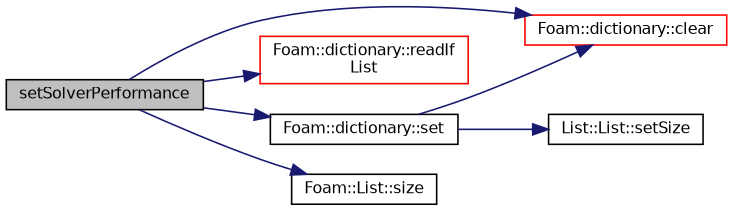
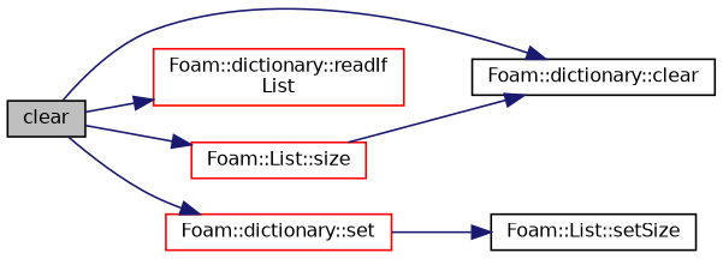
  digraph {
    rankdir=LR
    node [color=black fontname=Helvetica fontsize=10 shape=record]
    edge [color=midnightblue fontname=Helvetica fontsize=10 labelfontname=Helvetica labelfontsize=10 style=solid]
-   n1 [fillcolor=grey75 fontcolor=black height=0.2 label=setSolverPerformance style=filled width=0.4]
-   n2 [color=red height=0.2 label="Foam::dictionary::clear" width=0.4]
+   n1 [fillcolor=grey75 fontcolor=black height=0.2 label=clear style=filled width=0.4]
+   n2 [height=0.2 label="Foam::dictionary::clear" width=0.4]
    n3 [color=red height=0.2 label="Foam::dictionary::readIf\lList" width=0.4]
-   n4 [height=0.2 label="Foam::dictionary::set" width=0.4]
-   n5 [height=0.2 label="Foam::List::size" width=0.4]
-   n6 [height=0.2 label="List::List::setSize" width=0.4]
+   n4 [color=red height=0.2 label="Foam::dictionary::set" width=0.4]
+   n5 [color=red height=0.2 label="Foam::List::size" width=0.4]
+   n6 [height=0.2 label="Foam::List::setSize" width=0.4]
    n1 -> n2
    n1 -> n3
    n1 -> n4
    n1 -> n5
-   n4 -> n2
+   n5 -> n2
    n4 -> n6
  }
